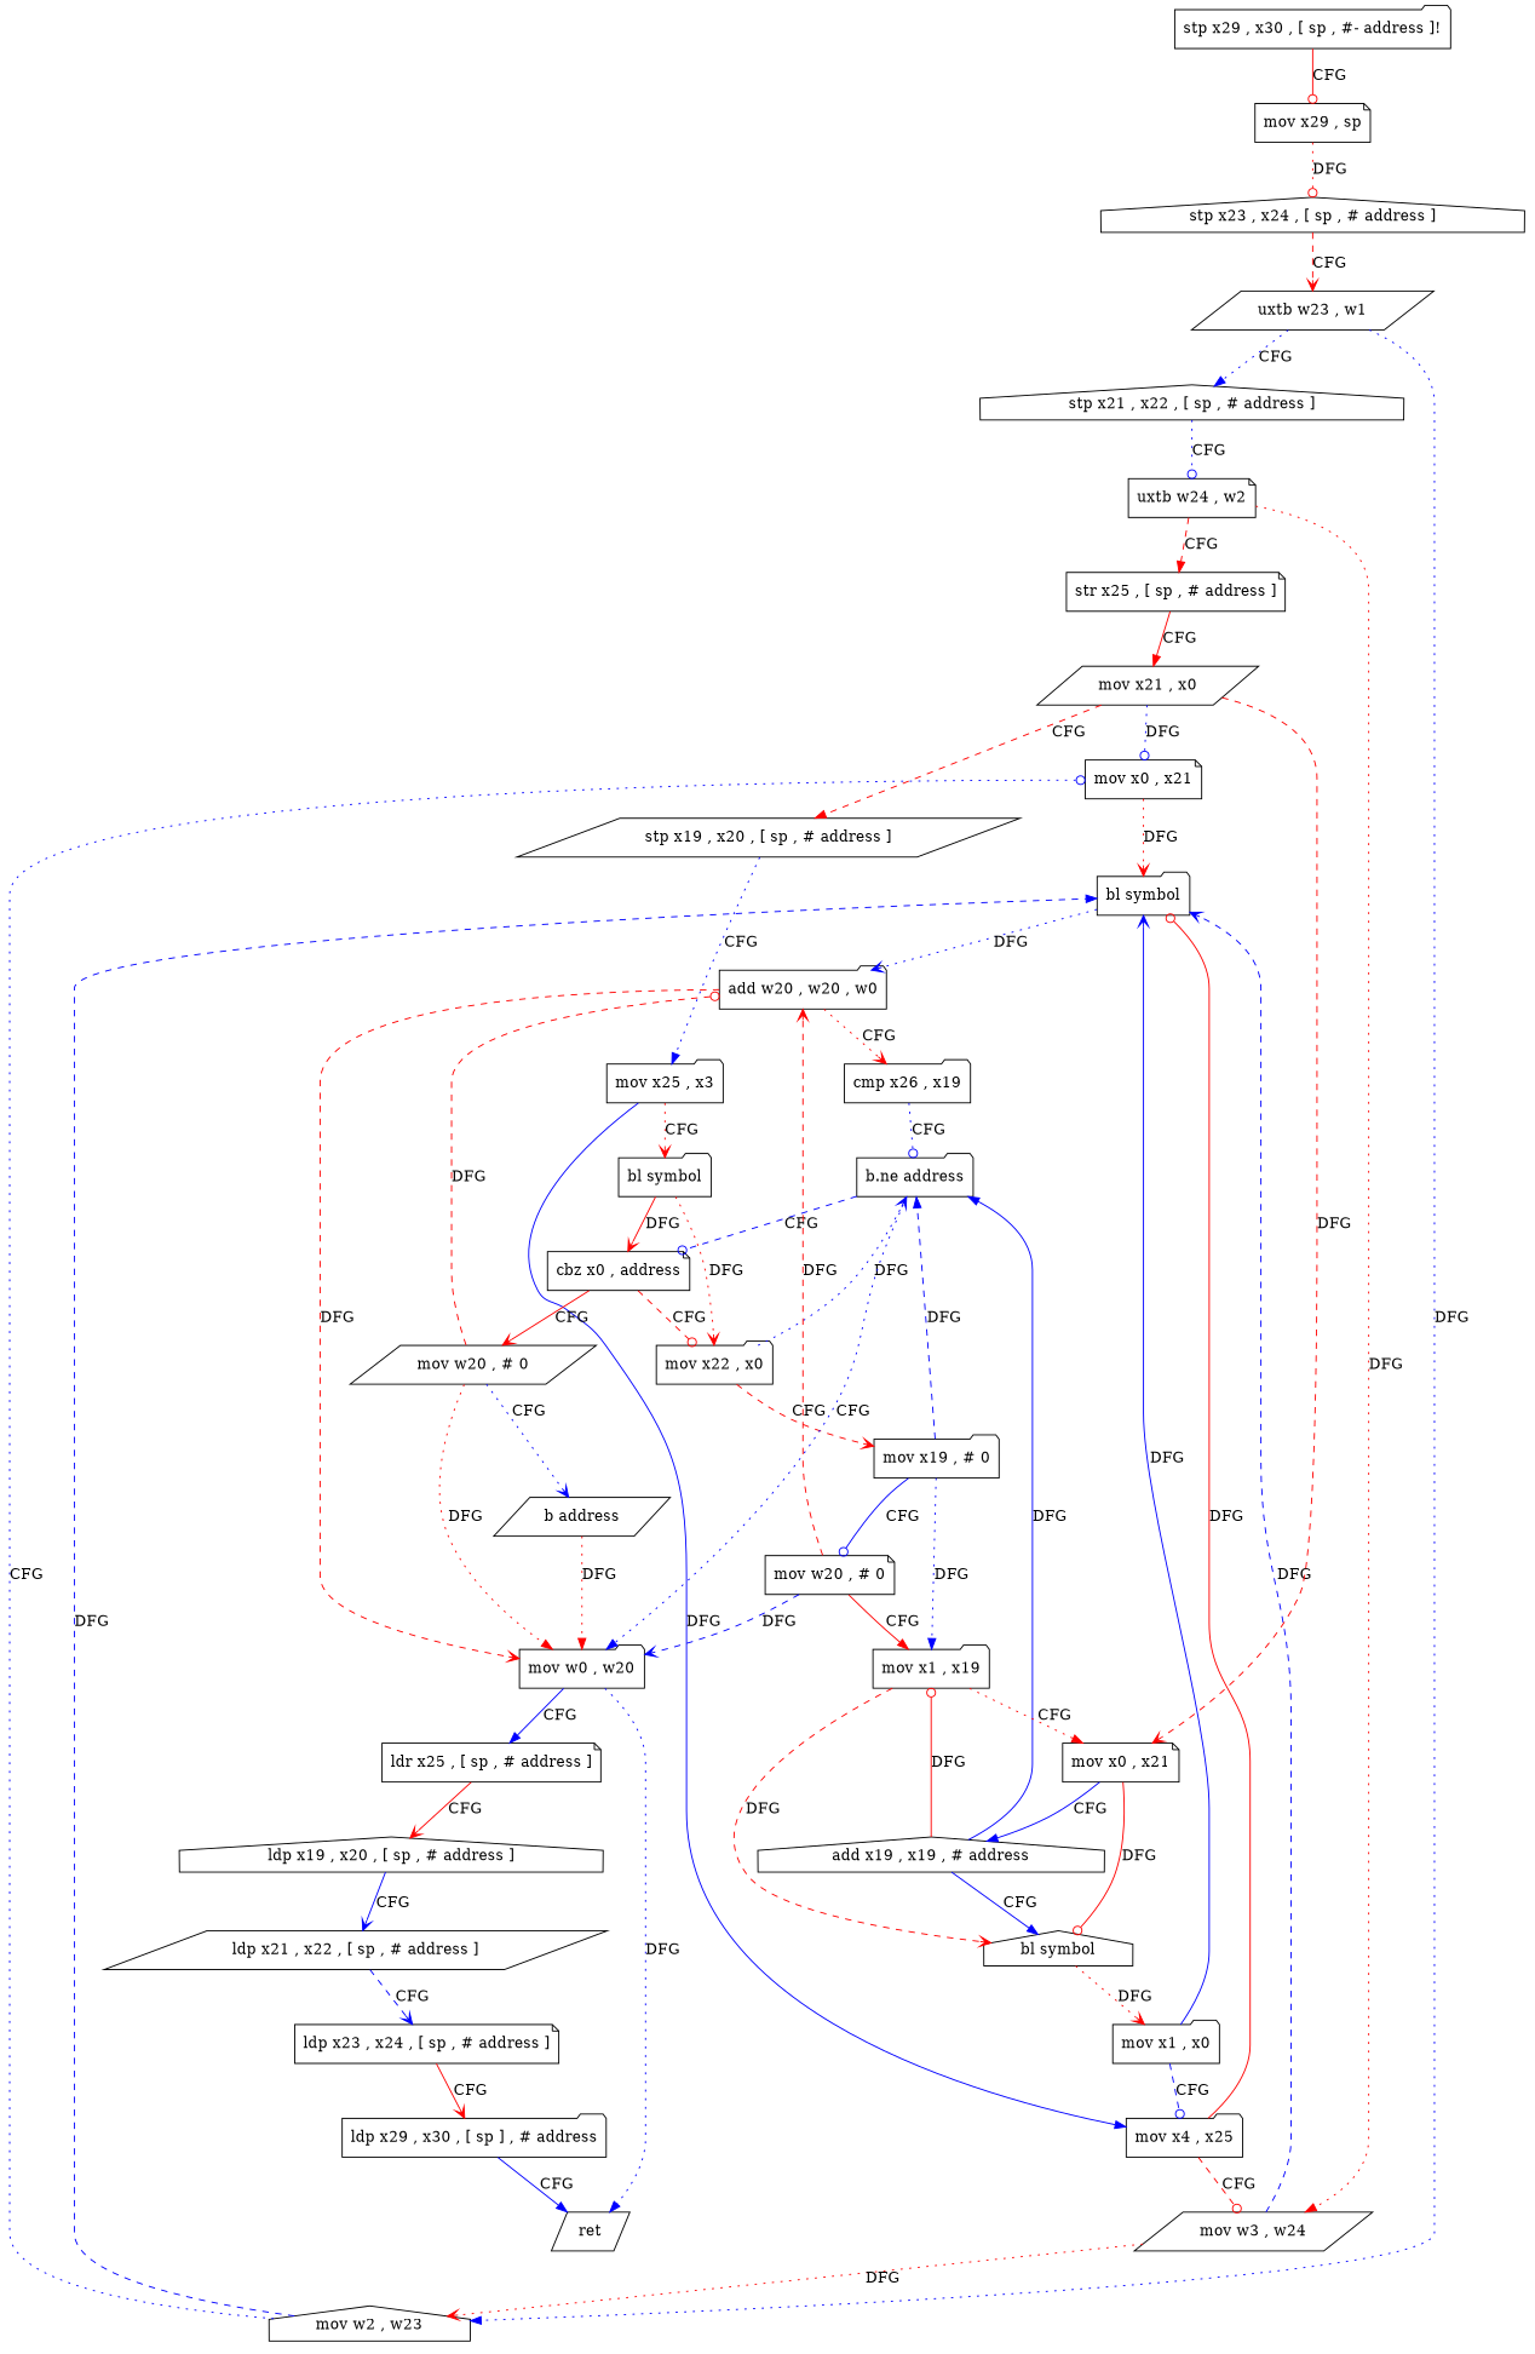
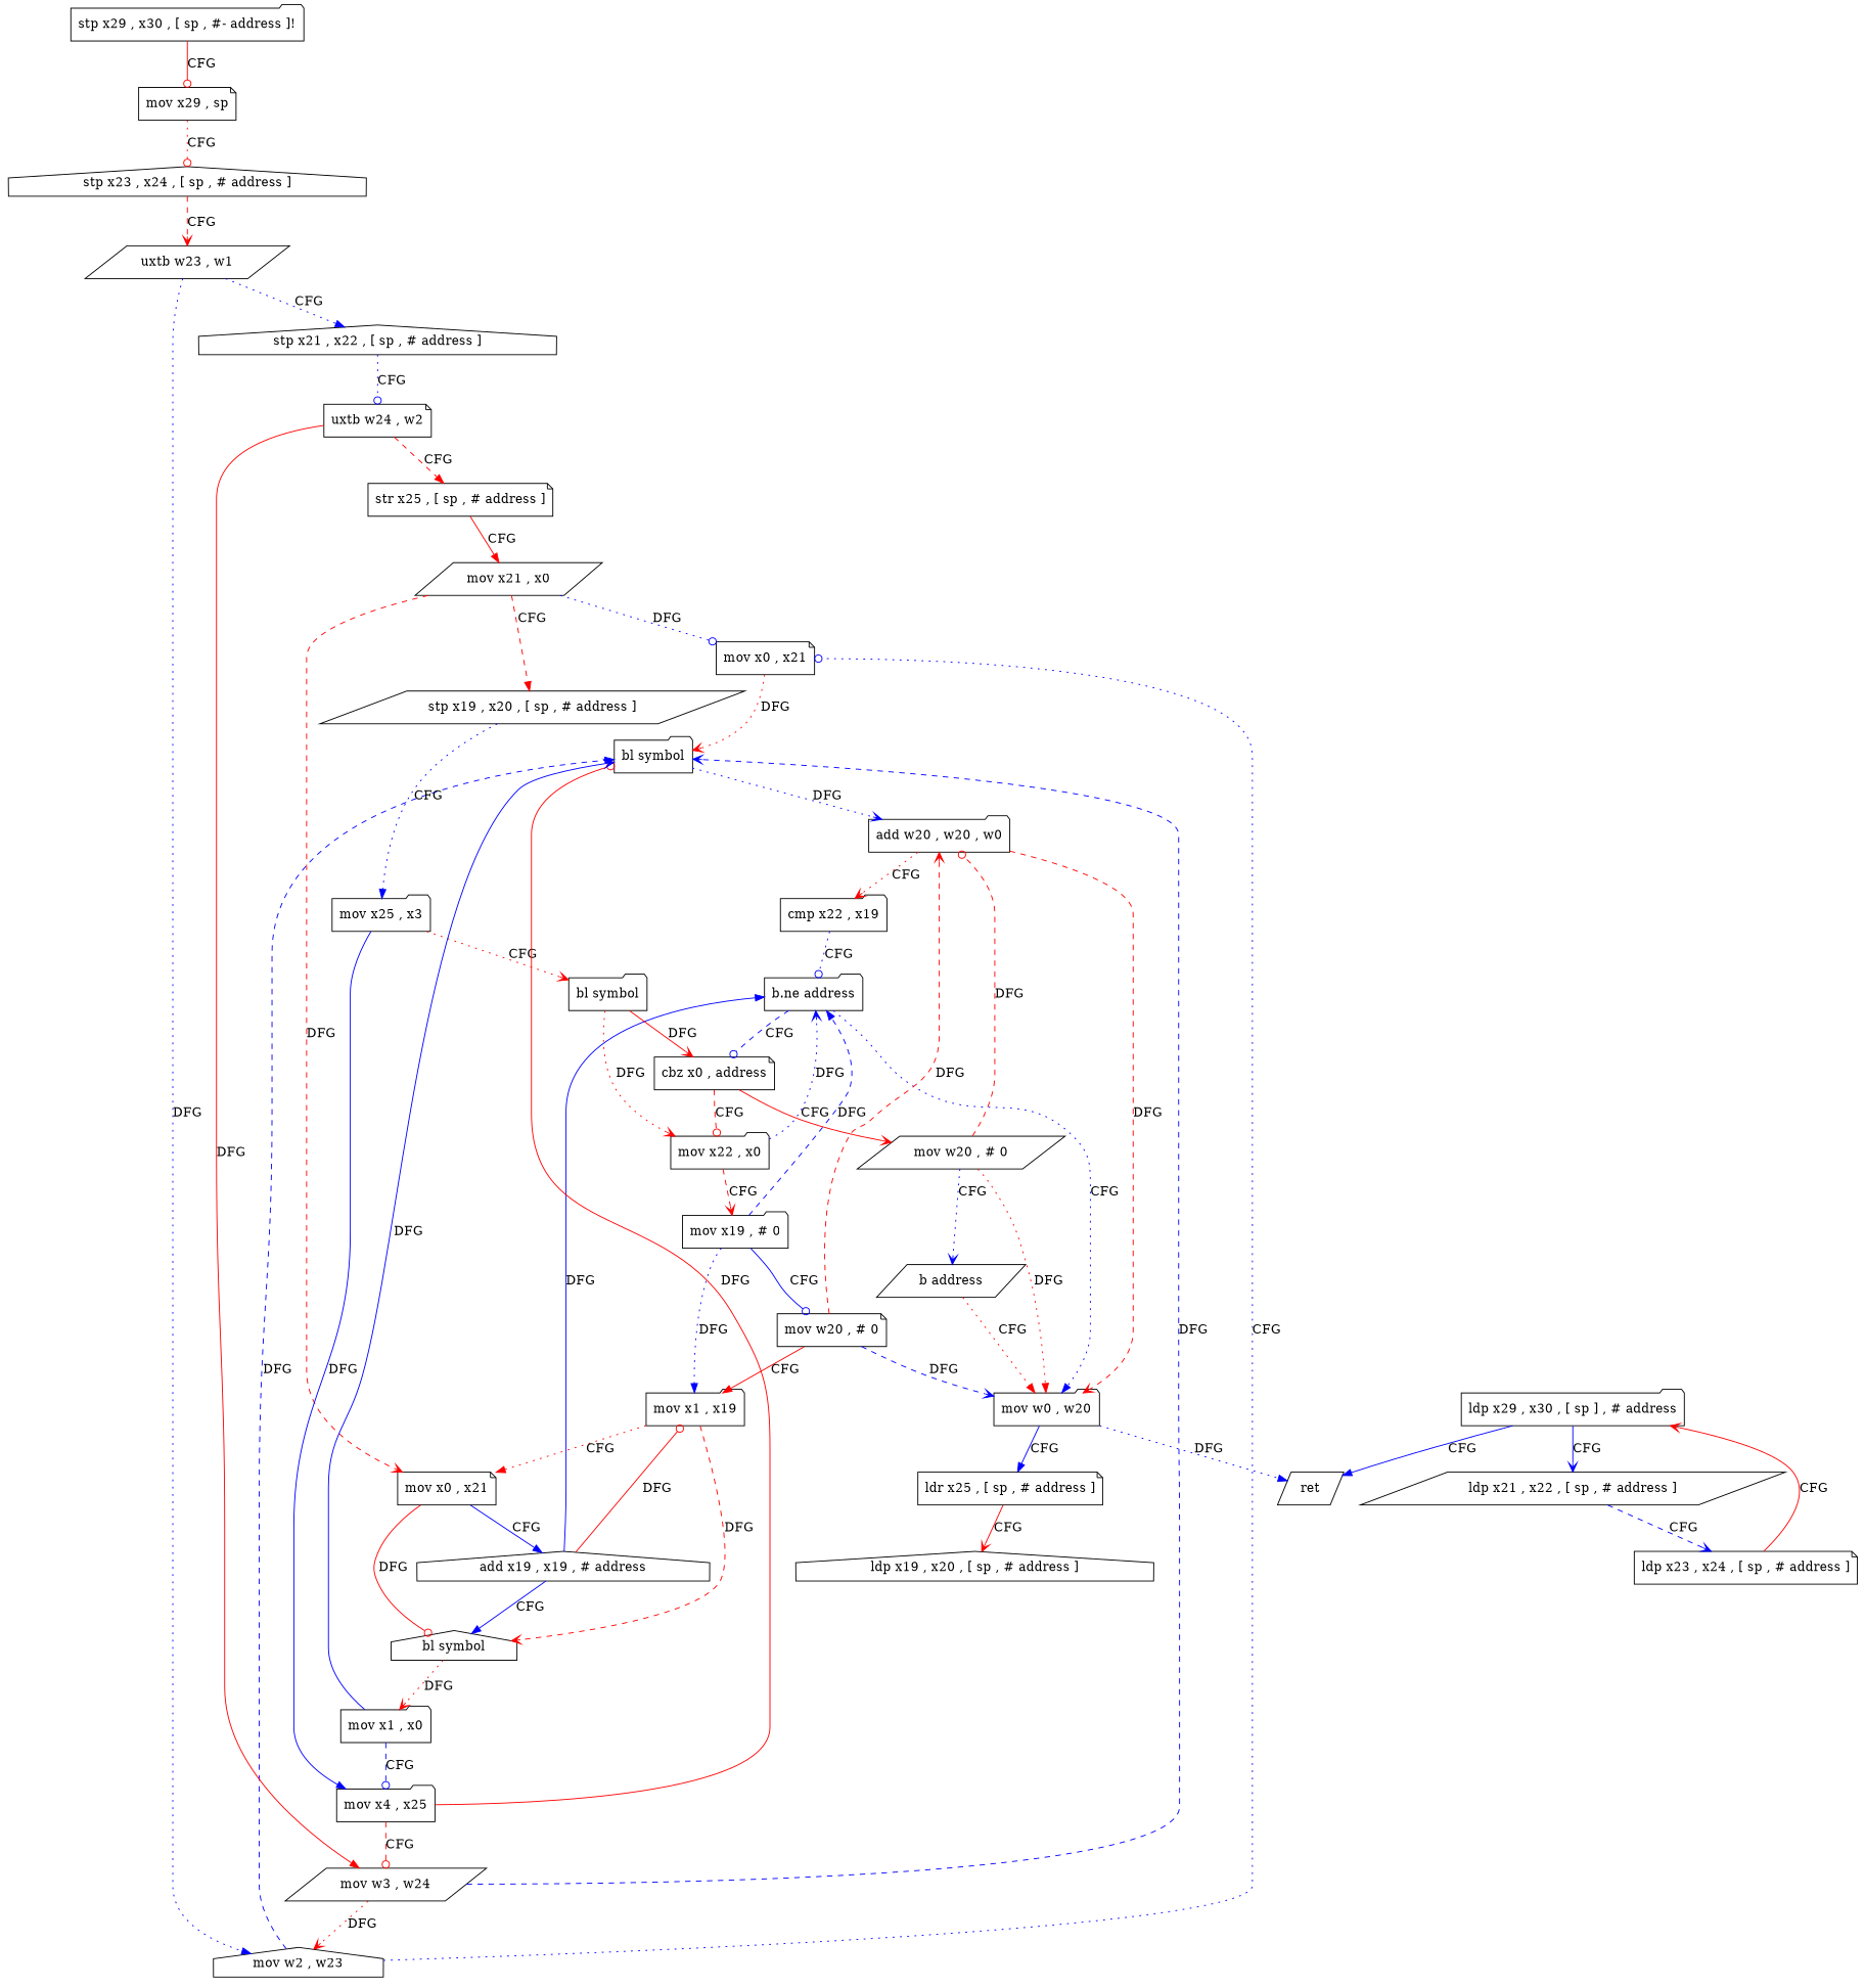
  digraph {
    node [shape=folder]
    edge [arrowhead=vee color=red style=dotted]
    n1 [label="stp x29 , x30 , [ sp , #- address ]!"]
    n2 [label="mov x29 , sp" shape=note]
    n3 [label="stp x23 , x24 , [ sp , # address ]" shape=house]
    n4 [label="uxtb w23 , w1" shape=parallelogram]
    n5 [label="stp x21 , x22 , [ sp , # address ]" shape=house]
    n6 [label="mov w2 , w23" shape=house]
    n7 [label="uxtb w24 , w2" shape=note]
    n8 [label="mov x0 , x21" shape=note]
    n9 [label="bl symbol"]
    n10 [label="str x25 , [ sp , # address ]" shape=note]
    n11 [label="mov w3 , w24" shape=parallelogram]
    n12 [label="mov x21 , x0" shape=parallelogram]
    n13 [label="stp x19 , x20 , [ sp , # address ]" shape=parallelogram]
    n14 [label="mov x0 , x21" shape=note]
    n15 [label="mov x25 , x3"]
    n16 [label="add x19 , x19 , # address" shape=house]
    n17 [label="bl symbol" shape=house]
    n18 [label="bl symbol"]
    n19 [label="mov x4 , x25"]
    n20 [label="cbz x0 , address" shape=note]
    n21 [label="mov x22 , x0"]
    n22 [label="mov w20 , # 0" shape=parallelogram]
    n23 [label="mov x19 , # 0"]
    n24 [label="b.ne address"]
    n25 [label="b address" shape=parallelogram]
    n26 [label="mov w0 , w20"]
    n27 [label="add w20 , w20 , w0"]
    n28 [label="ldr x25 , [ sp , # address ]" shape=note]
    n29 [label=ret shape=parallelogram]
-   n30 [label="cmp x26 , x19"]
+   n30 [label="cmp x22 , x19"]
    n31 [label="mov w20 , # 0" shape=note]
    n32 [label="mov x1 , x19"]
    n33 [label="ldp x19 , x20 , [ sp , # address ]" shape=house]
    n34 [label="mov x1 , x0"]
    n35 [label="ldp x21 , x22 , [ sp , # address ]" shape=parallelogram]
    n36 [label="ldp x23 , x24 , [ sp , # address ]" shape=note]
    n37 [label="ldp x29 , x30 , [ sp ] , # address"]
    n1 -> n2 [arrowhead=odot label=CFG style=solid]
-   n2 -> n3 [arrowhead=odot label=DFG]
+   n2 -> n3 [arrowhead=odot label=CFG]
    n3 -> n4 [label=CFG style=dashed]
    n4 -> n5 [arrowhead=normal color=blue label=CFG]
    n4 -> n6 [arrowhead=normal color=blue label=DFG]
    n5 -> n7 [arrowhead=odot color=blue label=CFG]
    n6 -> n8 [arrowhead=odot color=blue label=CFG]
    n6 -> n9 [arrowhead=normal color=blue label=DFG style=dashed]
    n7 -> n10 [arrowhead=normal label=CFG style=dashed]
-   n7 -> n11 [arrowhead=normal label=DFG]
+   n7 -> n11 [arrowhead=normal label=DFG style=solid]
    n8 -> n9 [label=DFG]
    n9 -> n27 [color=blue label=DFG]
    n10 -> n12 [arrowhead=normal label=CFG style=solid]
    n11 -> n6 [label=DFG]
    n11 -> n9 [color=blue label=DFG style=dashed]
    n12 -> n8 [arrowhead=odot color=blue label=DFG]
    n12 -> n13 [arrowhead=normal label=CFG style=dashed]
    n12 -> n14 [label=DFG style=dashed]
    n13 -> n15 [arrowhead=normal color=blue label=CFG]
    n14 -> n16 [arrowhead=normal color=blue label=CFG style=solid]
    n14 -> n17 [arrowhead=odot label=DFG style=solid]
    n15 -> n18 [label=CFG]
    n15 -> n19 [arrowhead=normal color=blue label=DFG style=solid]
    n16 -> n17 [arrowhead=normal color=blue label=CFG style=solid]
    n16 -> n24 [arrowhead=normal color=blue label=DFG style=solid]
    n16 -> n32 [arrowhead=odot label=DFG style=solid]
    n17 -> n34 [label=DFG]
    n18 -> n20 [label=DFG style=solid]
    n18 -> n21 [label=DFG]
    n19 -> n9 [arrowhead=odot label=DFG style=solid]
    n19 -> n11 [arrowhead=odot label=CFG style=dashed]
    n20 -> n21 [arrowhead=odot label=CFG style=dashed]
    n20 -> n22 [label=CFG style=solid]
    n21 -> n23 [label=CFG style=dashed]
    n21 -> n24 [color=blue label=DFG]
    n22 -> n25 [color=blue label=CFG]
    n22 -> n26 [arrowhead=normal label=DFG]
    n22 -> n27 [arrowhead=odot label=DFG style=dashed]
    n23 -> n24 [arrowhead=normal color=blue label=DFG style=dashed]
    n23 -> n31 [arrowhead=odot color=blue label=CFG style=solid]
    n23 -> n32 [arrowhead=normal color=blue label=DFG]
    n24 -> n20 [arrowhead=odot color=blue label=CFG style=dashed]
    n24 -> n26 [arrowhead=normal color=blue label=CFG]
-   n25 -> n26 [arrowhead=normal label=DFG]
+   n25 -> n26 [arrowhead=normal label=CFG]
    n26 -> n28 [arrowhead=normal color=blue label=CFG style=solid]
    n26 -> n29 [arrowhead=normal color=blue label=DFG]
    n27 -> n26 [label=DFG style=dashed]
    n27 -> n30 [label=CFG]
    n28 -> n33 [label=CFG style=solid]
    n30 -> n24 [arrowhead=odot color=blue label=CFG]
    n31 -> n26 [color=blue label=DFG style=dashed]
    n31 -> n27 [label=DFG style=dashed]
    n31 -> n32 [arrowhead=normal label=CFG style=solid]
    n32 -> n14 [arrowhead=normal label=CFG]
    n32 -> n17 [label=DFG style=dashed]
-   n33 -> n35 [color=blue label=CFG style=solid]
+   n37 -> n35 [color=blue label=CFG style=solid]
    n34 -> n9 [color=blue label=DFG style=solid]
    n34 -> n19 [arrowhead=odot color=blue label=CFG style=dashed]
    n35 -> n36 [color=blue label=CFG style=dashed]
    n36 -> n37 [label=CFG style=solid]
    n37 -> n29 [arrowhead=normal color=blue label=CFG style=solid]
  }
